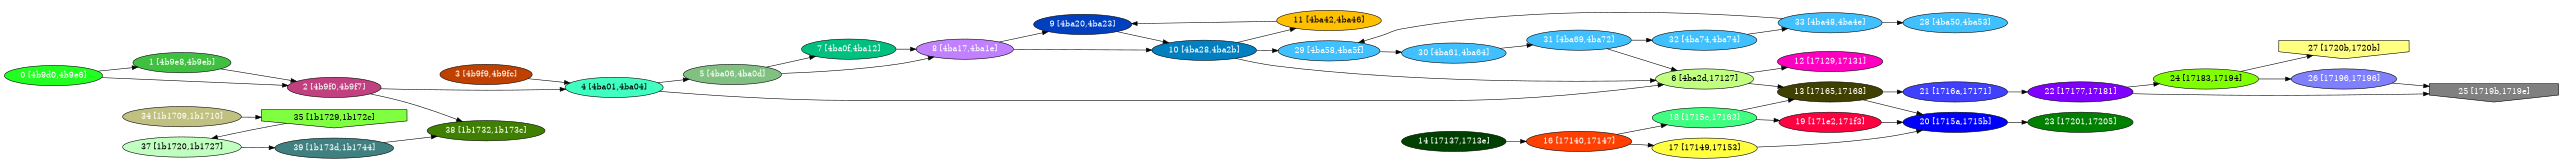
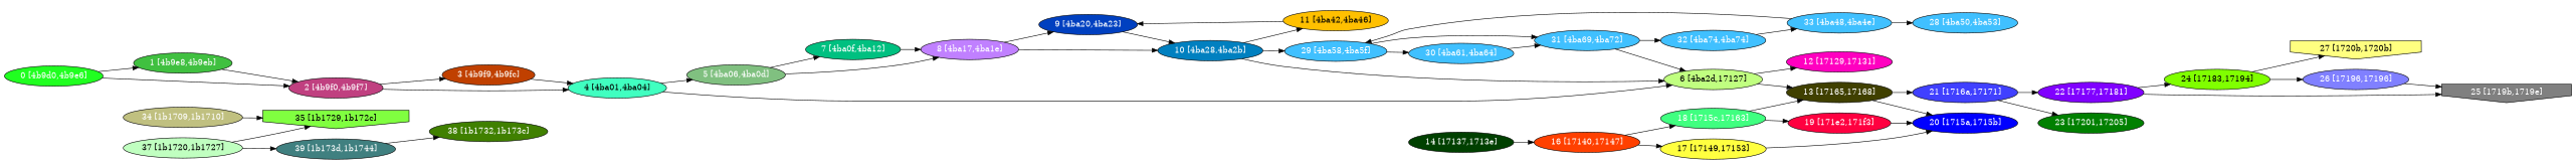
  digraph {
    rankdir=LR
    node [fillcolor="#40C0FF" fontcolor="#ffffff" shape=oval style=filled]
    n1 [fillcolor="#20FF20" label="0 [4b9d0,4b9e6]"]
    n2 [fillcolor="#40C040" label="1 [4b9e8,4b9eb]"]
    n3 [fillcolor="#C04080" label="2 [4b9f0,4b9f7]"]
    n4 [fillcolor="#C04000" label="3 [4b9f9,4b9fc]"]
    n5 [fillcolor="#40FFC0" fontcolor="#000000" label="4 [4ba01,4ba04]"]
    n6 [fillcolor="#80C080" label="5 [4ba06,4ba0d]"]
    n7 [fillcolor="#C0FF80" fontcolor="#000000" label="6 [4ba2d,17127]"]
    n8 [fillcolor="#00C080" label="7 [4ba0f,4ba12]"]
    n9 [fillcolor="#C080FF" label="8 [4ba17,4ba1e]"]
    n10 [fillcolor="#FF00C0" label="12 [17129,17131]"]
    n11 [fillcolor="#404000" label="13 [17165,17168]"]
    n12 [fillcolor="#0040C0" label="9 [4ba20,4ba23]"]
    n13 [fillcolor="#0080C0" label="10 [4ba28,4ba2b]"]
    n14 [fillcolor="#0000FF" label="20 [1715a,1715b]"]
    n15 [fillcolor="#4040FF" label="21 [1716a,17171]"]
    n16 [fillcolor="#FFC000" fontcolor="#000000" label="11 [4ba42,4ba46]"]
    n17 [label="29 [4ba58,4ba5f]"]
    n18 [label="33 [4ba48,4ba4e]"]
    n19 [label="28 [4ba50,4ba53]"]
    n20 [fillcolor="#004000" label="14 [17137,1713e]"]
    n21 [fillcolor="#FF4000" label="16 [17140,17147]"]
    n22 [fillcolor="#8000FF" label="22 [17177,17181]"]
    n23 [fillcolor="#008000" label="23 [17201,17205]"]
    n24 [fillcolor="#FFFF40" fontcolor="#000000" label="17 [17149,17153]"]
    n25 [fillcolor="#40FF80" label="18 [1715c,17163]"]
    n26 [fillcolor="#C0C080" label="34 [1b1709,1b1710]"]
    n27 [fillcolor="#80FF40" fontcolor="#000000" label="35 [1b1729,1b172c]" shape=invhouse]
    n28 [fillcolor="#FF0040" label="19 [171e2,171f3]"]
    n29 [fillcolor="#80FF00" fontcolor="#000000" label="24 [17183,17194]"]
    n30 [fillcolor="#808080" label="25 [1719b,1719e]" shape=invhouse]
    n31 [fillcolor="#8080FF" label="26 [17196,17196]"]
    n32 [fillcolor="#FFFF80" fontcolor="#000000" label="27 [1720b,1720b]" shape=invhouse]
    n33 [label="30 [4ba61,4ba64]"]
    n34 [label="31 [4ba69,4ba72]"]
    n35 [label="32 [4ba74,4ba74]"]
    n36 [fillcolor="#C0FFC0" fontcolor="#000000" label="37 [1b1720,1b1727]"]
    n37 [fillcolor="#408080" label="39 [1b173d,1b1744]"]
    n38 [fillcolor="#408000" label="38 [1b1732,1b173c]"]
    n1 -> n2
    n1 -> n3
    n2 -> n3
-   n3 -> n38
+   n3 -> n4
    n3 -> n5
    n4 -> n5
    n5 -> n6
    n5 -> n7
    n6 -> n8
    n6 -> n9
    n7 -> n10
    n7 -> n11
    n8 -> n9
    n9 -> n12
    n9 -> n13
    n11 -> n14
    n11 -> n15
    n12 -> n13
    n13 -> n7
    n13 -> n16
    n13 -> n17
    n15 -> n22
-   n14 -> n23
+   n15 -> n23
    n16 -> n12
    n17 -> n33
+   n17 -> n34
    n18 -> n17
    n18 -> n19
    n20 -> n21
    n21 -> n24
    n21 -> n25
    n22 -> n29
    n22 -> n30
    n24 -> n14
    n25 -> n11
    n25 -> n28
    n26 -> n27
    n28 -> n14
    n29 -> n31
    n29 -> n32
    n31 -> n30
    n33 -> n34
    n34 -> n7
    n34 -> n35
    n35 -> n18
-   n27 -> n36
+   n36 -> n27
    n36 -> n37
    n37 -> n38
  }
